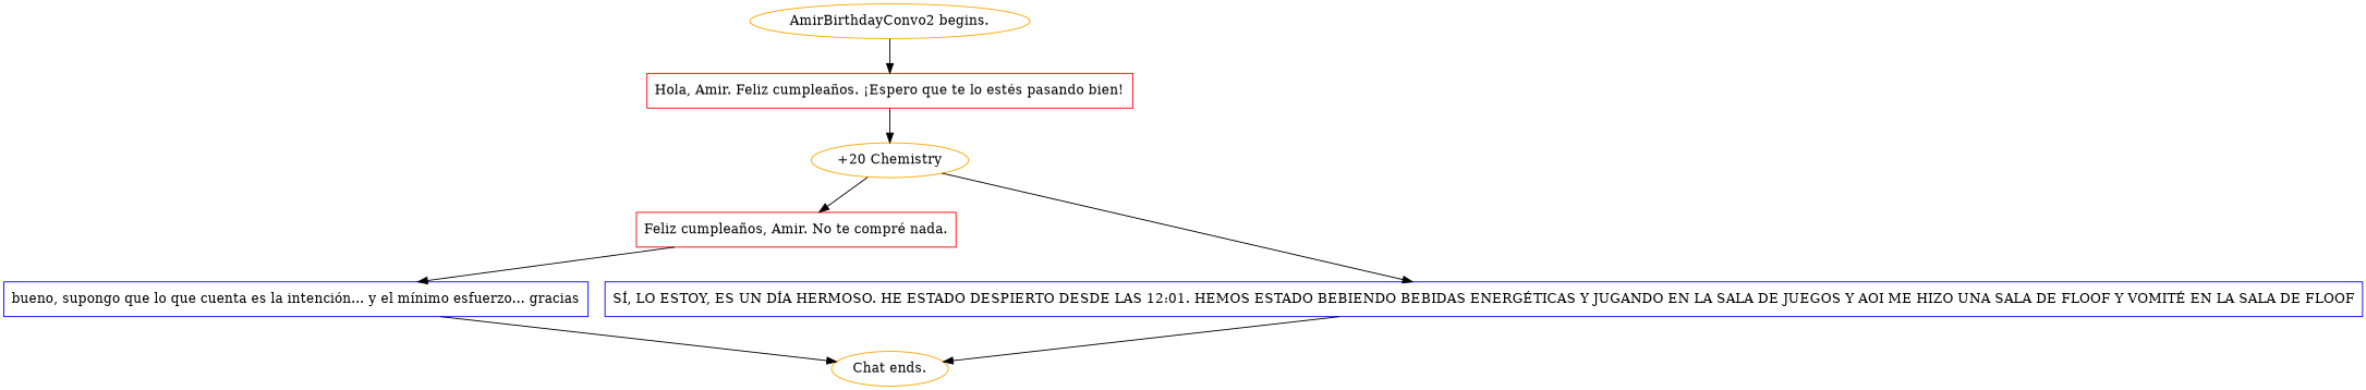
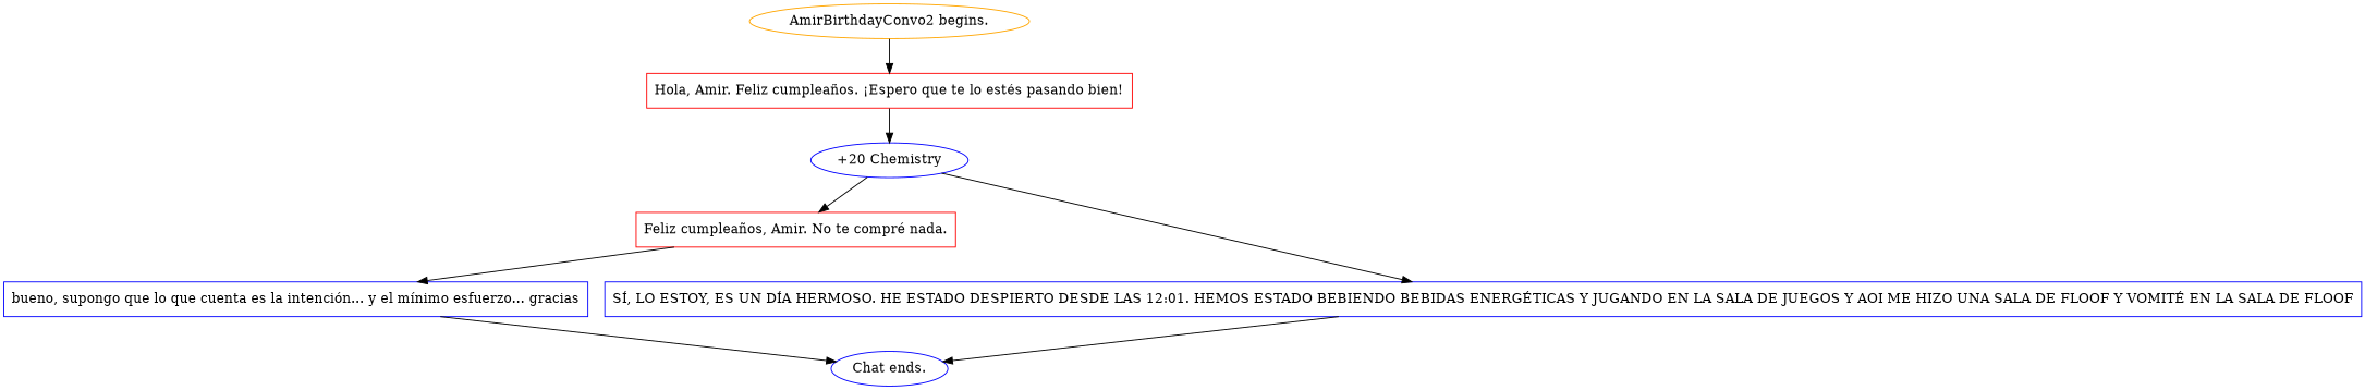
  digraph {
    node [color=orange shape=box]
    "AmirBirthdayConvo2 begins." [shape=""]
    n2 [color=red label="Hola, Amir. Feliz cumpleaños. ¡Espero que te lo estés pasando bien!"]
    n3 [color=red label="Feliz cumpleaños, Amir. No te compré nada."]
    n4 [color=blue label="bueno, supongo que lo que cuenta es la intención... y el mínimo esfuerzo... gracias"]
-   n5 [label="+20 Chemistry" shape=""]
-   "Chat ends." [shape=""]
+   n5 [color=blue label="+20 Chemistry" shape=""]
+   "Chat ends." [color=blue shape=""]
    n7 [color=blue label="SÍ, LO ESTOY, ES UN DÍA HERMOSO. HE ESTADO DESPIERTO DESDE LAS 12:01. HEMOS ESTADO BEBIENDO BEBIDAS ENERGÉTICAS Y JUGANDO EN LA SALA DE JUEGOS Y AOI ME HIZO UNA SALA DE FLOOF Y VOMITÉ EN LA SALA DE FLOOF"]
    "AmirBirthdayConvo2 begins." -> n2
    n2 -> n5
    n3 -> n4
    n4 -> "Chat ends."
    n5 -> n3
    n5 -> n7
    n7 -> "Chat ends."
  }
